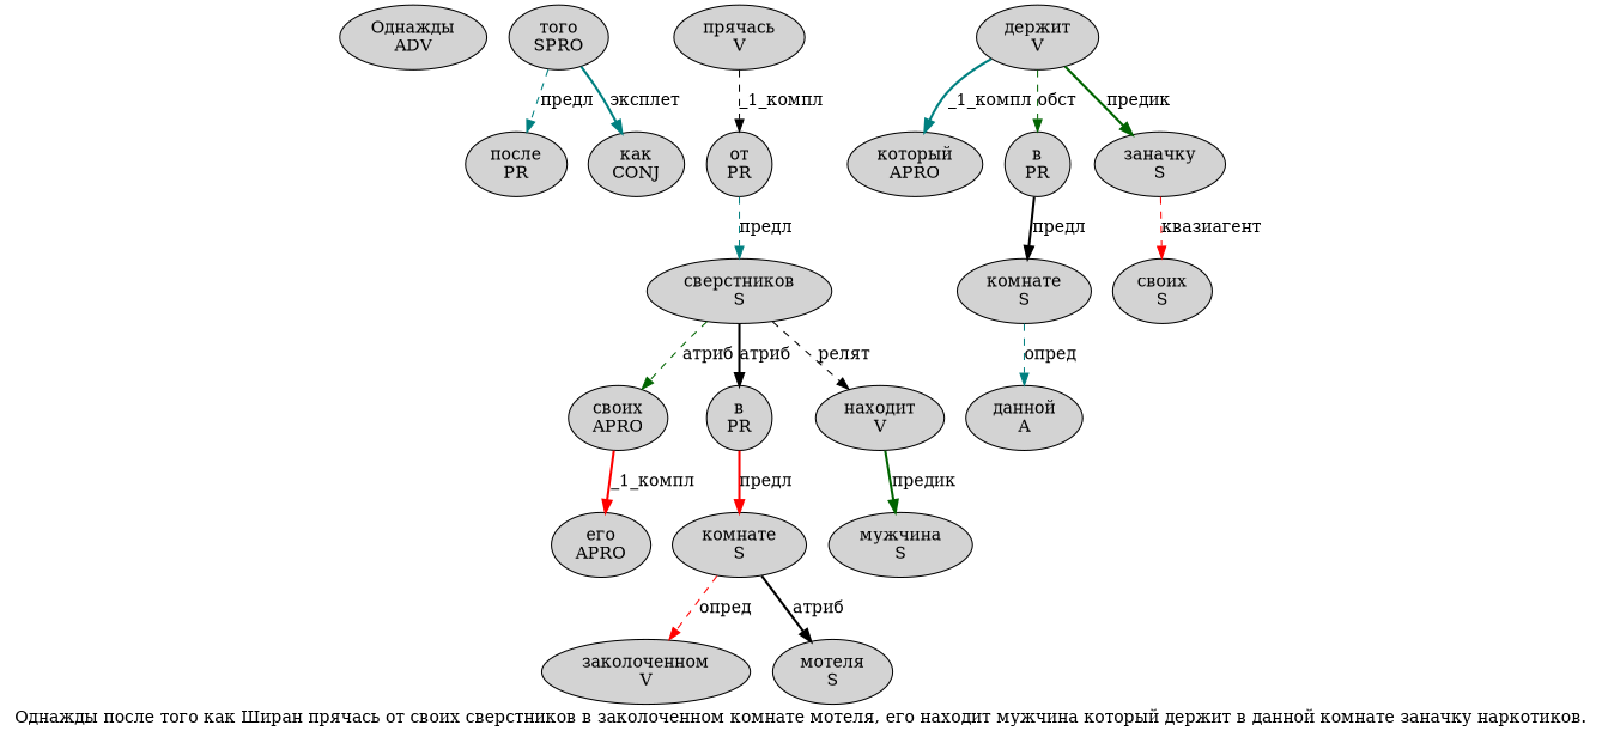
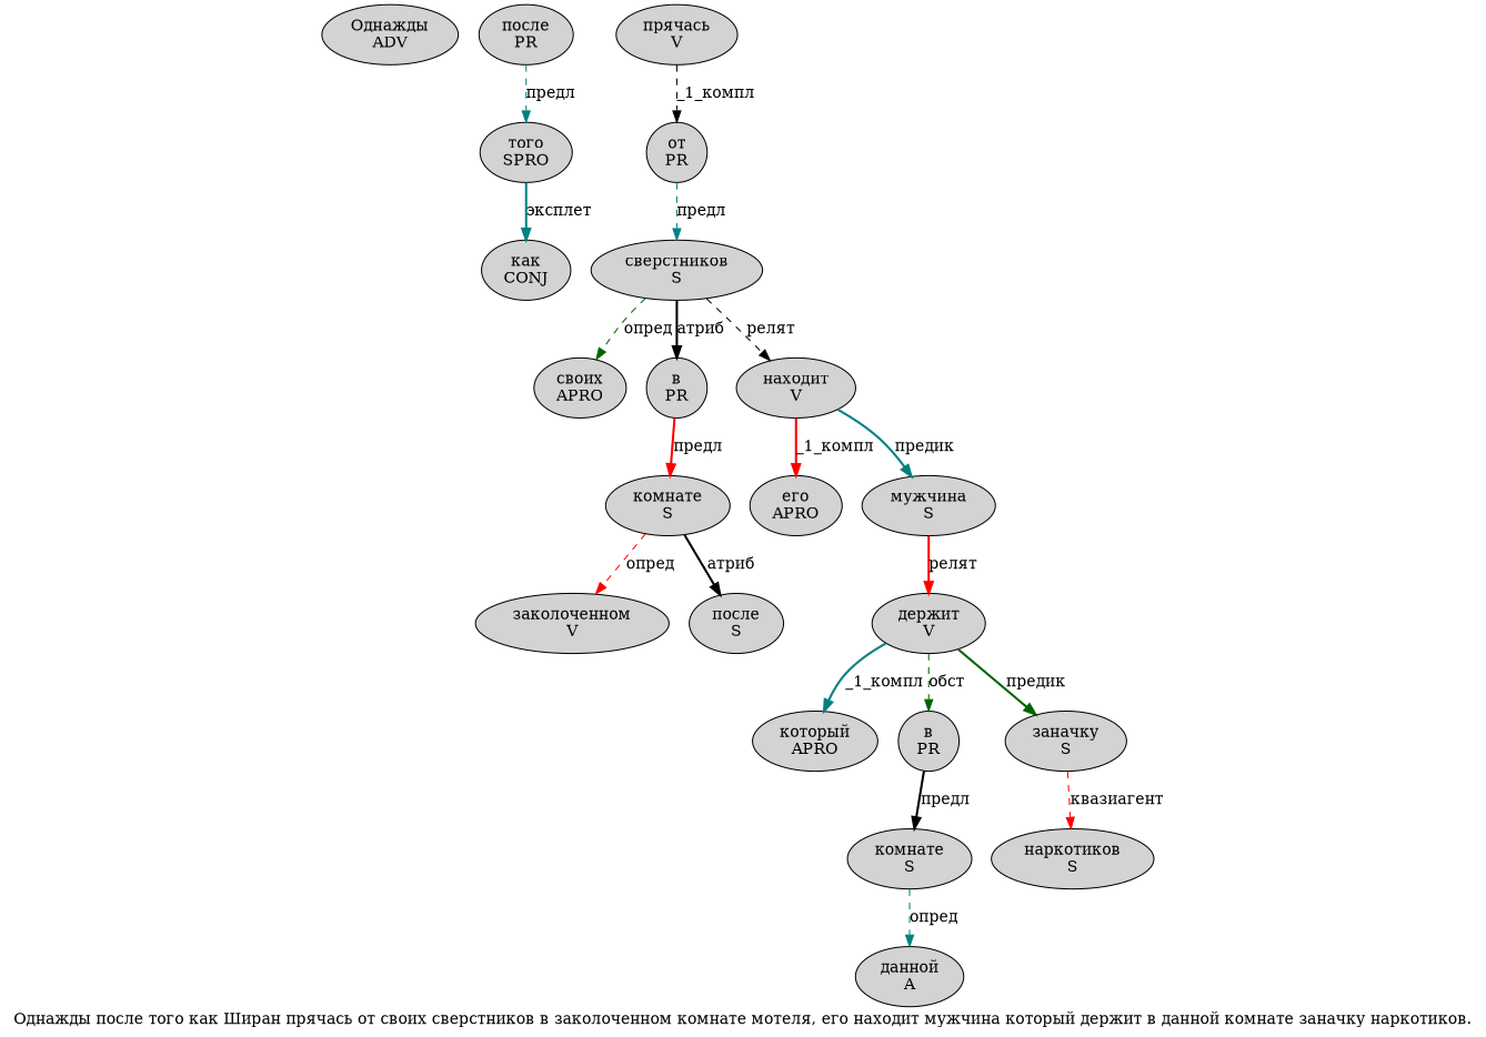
  digraph {
    label="Однажды после того как Ширан прячась от своих сверстников в заколоченном комнате мотеля, его находит мужчина который держит в данной комнате заначку наркотиков."
    node [fillcolor=lightgray penwidth=1 shape=ellipse style=filled]
    edge [color=teal style=bold]
    n1 [label="Однажды\nADV"]
    n2 [label="после\nPR"]
    n3 [label="того\nSPRO"]
    n4 [label="как\nCONJ"]
    n5 [label="прячась\nV"]
    n6 [label="от\nPR"]
    n7 [label="сверстников\nS"]
    n8 [label="своих\nAPRO"]
    n9 [label="в\nPR"]
    n10 [label="находит\nV"]
    n11 [label="комнате\nS"]
    n12 [label="его\nAPRO"]
    n13 [label="мужчина\nS"]
    n14 [label="заколоченном\nV"]
-   n15 [label="мотеля\nS"]
+   n15 [label="после\nS"]
    n16 [label="держит\nV"]
    n17 [label="который\nAPRO"]
    n18 [label="в\nPR"]
    n19 [label="заначку\nS"]
    n20 [label="комнате\nS"]
-   n21 [label="своих\nS"]
+   n21 [label="наркотиков\nS"]
    n22 [label="данной\nA"]
-   n3 -> n2 [label="предл" style=dashed]
+   n2 -> n3 [label="предл" style=dashed]
    n3 -> n4 [label="эксплет"]
    n5 -> n6 [color=black label="_1_компл" style=dashed]
    n6 -> n7 [label="предл" style=dashed]
-   n7 -> n8 [color=darkgreen label="атриб" style=dashed]
+   n7 -> n8 [color=darkgreen label="опред" style=dashed]
    n7 -> n9 [color=black label="атриб"]
    n7 -> n10 [color=black label="релят" style=dashed]
    n9 -> n11 [color=red label="предл"]
-   n8 -> n12 [color=red label="_1_компл"]
-   n10 -> n13 [color=darkgreen label="предик"]
+   n10 -> n12 [color=red label="_1_компл"]
+   n10 -> n13 [label="предик"]
    n11 -> n14 [color=red label="опред" style=dashed]
    n11 -> n15 [color=black label="атриб"]
+   n13 -> n16 [color=red label="релят"]
    n16 -> n17 [label="_1_компл"]
    n16 -> n18 [color=darkgreen label="обст" style=dashed]
    n16 -> n19 [color=darkgreen label="предик"]
    n18 -> n20 [color=black label="предл"]
    n19 -> n21 [color=red label="квазиагент" style=dashed]
    n20 -> n22 [label="опред" style=dashed]
  }
